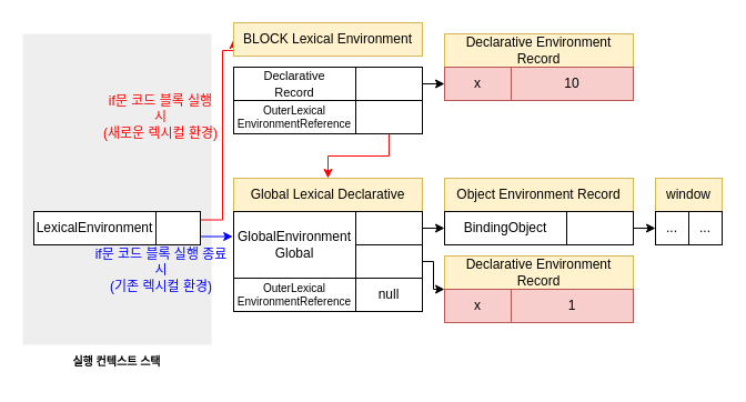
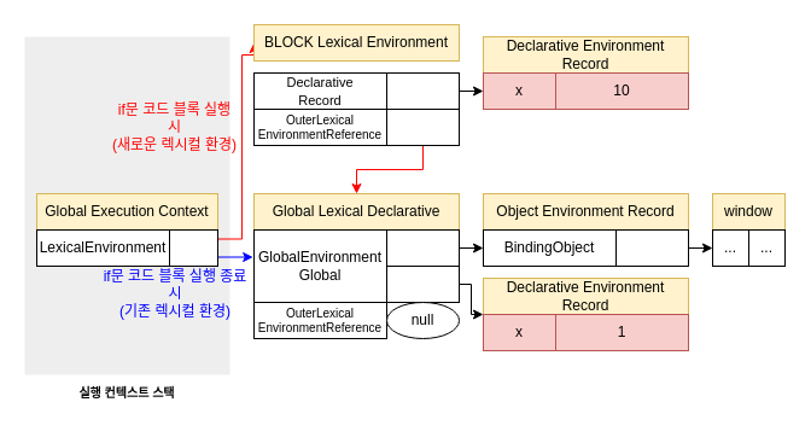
  <mxCell id="0" />
  <mxCell id="1" parent="0" />
  <mxCell id="2" value="" style="rounded=0;whiteSpace=wrap;html=1;fontSize=10;fillColor=#eeeeee;strokeColor=none;" parent="1" vertex="1"><mxGeometry x="20" y="30" width="170" height="280" as="geometry" /></mxCell>
  <mxCell id="3" value="Global Lexical Declarative" style="rounded=0;whiteSpace=wrap;html=1;fillColor=#fff2cc;strokeColor=#d6b656;" parent="1" vertex="1"><mxGeometry x="210" y="160" width="170" height="30" as="geometry" /></mxCell>
  <mxCell id="4" style="edgeStyle=orthogonalEdgeStyle;rounded=0;orthogonalLoop=1;jettySize=auto;html=1;exitX=1;exitY=0.5;exitDx=0;exitDy=0;entryX=0;entryY=0;entryDx=0;entryDy=0;fontSize=10;startArrow=none;startFill=0;" parent="1" source="5" target="23" edge="1"><mxGeometry relative="1" as="geometry"><Array as="points"><mxPoint x="390" y="235" /><mxPoint x="390" y="260" /></Array></mxGeometry></mxCell>
  <mxCell id="5" value="" style="rounded=0;whiteSpace=wrap;html=1;" parent="1" vertex="1"><mxGeometry x="320" y="220" width="60" height="30" as="geometry" /></mxCell>
  <mxCell id="6" value="GlobalEnvironment&lt;br&gt;Global" style="rounded=0;whiteSpace=wrap;html=1;" parent="1" vertex="1"><mxGeometry x="210" y="190" width="110" height="60" as="geometry" /></mxCell>
  <mxCell id="7" value="&lt;font style=&quot;font-size: 10px;&quot;&gt;OuterLexical&lt;br style=&quot;font-size: 10px;&quot;&gt;EnvironmentReference&lt;/font&gt;" style="rounded=0;whiteSpace=wrap;html=1;fontSize=10;" parent="1" vertex="1"><mxGeometry x="210" y="250" width="110" height="30" as="geometry" /></mxCell>
+ <mxCell id="8" value="Global Execution Context" style="rounded=0;whiteSpace=wrap;html=1;fillColor=#fff2cc;strokeColor=#d6b656;" parent="1" vertex="1"><mxGeometry x="30" y="160" width="150" height="30" as="geometry" /></mxCell>
  <mxCell id="9" style="edgeStyle=orthogonalEdgeStyle;rounded=0;orthogonalLoop=1;jettySize=auto;html=1;exitX=1;exitY=0.75;exitDx=0;exitDy=0;entryX=-0.007;entryY=0.371;entryDx=0;entryDy=0;entryPerimeter=0;fillColor=#dae8fc;strokeColor=#0000FF;" parent="1" source="11" target="6" edge="1"><mxGeometry relative="1" as="geometry" /></mxCell>
  <mxCell id="10" style="edgeStyle=orthogonalEdgeStyle;rounded=0;orthogonalLoop=1;jettySize=auto;html=1;exitX=1;exitY=0.25;exitDx=0;exitDy=0;entryX=0;entryY=0.5;entryDx=0;entryDy=0;strokeColor=#FF0000;" parent="1" source="11" target="27" edge="1"><mxGeometry relative="1" as="geometry"><Array as="points"><mxPoint x="200" y="198" /><mxPoint x="200" y="45" /></Array></mxGeometry></mxCell>
  <mxCell id="11" value="" style="rounded=0;whiteSpace=wrap;html=1;" parent="1" vertex="1"><mxGeometry x="140" y="190" width="40" height="30" as="geometry" /></mxCell>
  <mxCell id="12" value="LexicalEnvironment" style="rounded=0;whiteSpace=wrap;html=1;" parent="1" vertex="1"><mxGeometry x="30" y="190" width="110" height="30" as="geometry" /></mxCell>
  <mxCell id="13" style="edgeStyle=orthogonalEdgeStyle;rounded=0;orthogonalLoop=1;jettySize=auto;html=1;exitX=1;exitY=0.5;exitDx=0;exitDy=0;entryX=0;entryY=0.5;entryDx=0;entryDy=0;fontSize=10;startArrow=none;startFill=0;" parent="1" source="14" target="18" edge="1"><mxGeometry relative="1" as="geometry" /></mxCell>
  <mxCell id="14" value="" style="rounded=0;whiteSpace=wrap;html=1;" parent="1" vertex="1"><mxGeometry x="320" y="190" width="60" height="30" as="geometry" /></mxCell>
- <mxCell id="15" value="null" style="rounded=0;whiteSpace=wrap;html=1;" parent="1" vertex="1"><mxGeometry x="320" y="250" width="60" height="30" as="geometry" /></mxCell>
+ <mxCell id="15" value="null" style="ellipse;whiteSpace=wrap;html=1;" parent="1" vertex="1"><mxGeometry x="320" y="250" width="60" height="30" as="geometry" /></mxCell>
  <mxCell id="16" value="&lt;b&gt;실행 컨텍스트 스택&lt;/b&gt;" style="text;html=1;strokeColor=none;fillColor=none;align=center;verticalAlign=middle;whiteSpace=wrap;rounded=0;fontSize=10;" parent="1" vertex="1"><mxGeometry x="55" y="310" width="100" height="30" as="geometry" /></mxCell>
  <mxCell id="17" value="Object Environment Record" style="rounded=0;whiteSpace=wrap;html=1;fillColor=#fff2cc;strokeColor=#d6b656;" parent="1" vertex="1"><mxGeometry x="400" y="160" width="170" height="30" as="geometry" /></mxCell>
  <mxCell id="18" value="BindingObject" style="rounded=0;whiteSpace=wrap;html=1;" parent="1" vertex="1"><mxGeometry x="400" y="190" width="110" height="30" as="geometry" /></mxCell>
  <mxCell id="19" style="edgeStyle=orthogonalEdgeStyle;rounded=0;orthogonalLoop=1;jettySize=auto;html=1;exitX=1;exitY=0.5;exitDx=0;exitDy=0;entryX=0;entryY=0.5;entryDx=0;entryDy=0;" parent="1" source="20" target="26" edge="1"><mxGeometry relative="1" as="geometry" /></mxCell>
  <mxCell id="20" value="" style="rounded=0;whiteSpace=wrap;html=1;" parent="1" vertex="1"><mxGeometry x="510" y="190" width="60" height="30" as="geometry" /></mxCell>
  <mxCell id="21" value="Declarative Environment Record" style="rounded=0;whiteSpace=wrap;html=1;fillColor=#fff2cc;strokeColor=#d6b656;" parent="1" vertex="1"><mxGeometry x="400" y="230" width="170" height="30" as="geometry" /></mxCell>
  <mxCell id="22" value="1" style="rounded=0;whiteSpace=wrap;html=1;fillColor=#f8cecc;strokeColor=#b85450;" parent="1" vertex="1"><mxGeometry x="460" y="260" width="110" height="30" as="geometry" /></mxCell>
  <mxCell id="23" value="x" style="rounded=0;whiteSpace=wrap;html=1;fillColor=#f8cecc;strokeColor=#b85450;" parent="1" vertex="1"><mxGeometry x="400" y="260" width="60" height="30" as="geometry" /></mxCell>
  <mxCell id="24" value="window" style="rounded=0;whiteSpace=wrap;html=1;fillColor=#fff2cc;strokeColor=#d6b656;" parent="1" vertex="1"><mxGeometry x="590" y="160" width="60" height="30" as="geometry" /></mxCell>
  <mxCell id="25" value="..." style="rounded=0;whiteSpace=wrap;html=1;" parent="1" vertex="1"><mxGeometry x="620" y="190" width="30" height="30" as="geometry" /></mxCell>
  <mxCell id="26" value="..." style="rounded=0;whiteSpace=wrap;html=1;" parent="1" vertex="1"><mxGeometry x="590" y="190" width="30" height="30" as="geometry" /></mxCell>
  <mxCell id="27" value="BLOCK Lexical Environment" style="rounded=0;whiteSpace=wrap;html=1;fillColor=#fff2cc;strokeColor=#d6b656;" parent="1" vertex="1"><mxGeometry x="210" y="20" width="170" height="30" as="geometry" /></mxCell>
  <mxCell id="28" value="&lt;font style=&quot;font-size: 11px;&quot;&gt;Declarative&lt;br&gt;Record&lt;/font&gt;" style="rounded=0;whiteSpace=wrap;html=1;" parent="1" vertex="1"><mxGeometry x="210" y="60" width="110" height="30" as="geometry" /></mxCell>
  <mxCell id="29" value="&lt;font style=&quot;font-size: 10px;&quot;&gt;OuterLexical&lt;br style=&quot;font-size: 10px;&quot;&gt;EnvironmentReference&lt;/font&gt;" style="rounded=0;whiteSpace=wrap;html=1;fontSize=10;" parent="1" vertex="1"><mxGeometry x="210" y="90" width="110" height="30" as="geometry" /></mxCell>
  <mxCell id="30" style="edgeStyle=orthogonalEdgeStyle;rounded=0;orthogonalLoop=1;jettySize=auto;html=1;exitX=1;exitY=0.5;exitDx=0;exitDy=0;entryX=0;entryY=0.5;entryDx=0;entryDy=0;" parent="1" source="31" target="36" edge="1"><mxGeometry relative="1" as="geometry" /></mxCell>
  <mxCell id="31" value="" style="rounded=0;whiteSpace=wrap;html=1;" parent="1" vertex="1"><mxGeometry x="320" y="60" width="60" height="30" as="geometry" /></mxCell>
  <mxCell id="32" style="edgeStyle=orthogonalEdgeStyle;rounded=0;orthogonalLoop=1;jettySize=auto;html=1;exitX=0.5;exitY=1;exitDx=0;exitDy=0;entryX=0.5;entryY=0;entryDx=0;entryDy=0;fontSize=11;fillColor=#f8cecc;strokeColor=#FF0000;" parent="1" source="33" target="3" edge="1"><mxGeometry relative="1" as="geometry" /></mxCell>
  <mxCell id="33" value="" style="rounded=0;whiteSpace=wrap;html=1;" parent="1" vertex="1"><mxGeometry x="320" y="90" width="60" height="30" as="geometry" /></mxCell>
  <mxCell id="34" value="Declarative Environment Record" style="rounded=0;whiteSpace=wrap;html=1;fillColor=#fff2cc;strokeColor=#d6b656;" parent="1" vertex="1"><mxGeometry x="400" y="30" width="170" height="30" as="geometry" /></mxCell>
  <mxCell id="35" value="10" style="rounded=0;whiteSpace=wrap;html=1;fillColor=#f8cecc;strokeColor=#b85450;" parent="1" vertex="1"><mxGeometry x="460" y="60" width="110" height="30" as="geometry" /></mxCell>
  <mxCell id="36" value="x" style="rounded=0;whiteSpace=wrap;html=1;fillColor=#f8cecc;strokeColor=#b85450;" parent="1" vertex="1"><mxGeometry x="400" y="60" width="60" height="30" as="geometry" /></mxCell>
  <mxCell id="37" value="if문 코드 블록 실행시&lt;br&gt;(새로운 렉시컬 환경)" style="text;html=1;strokeColor=none;fillColor=none;align=center;verticalAlign=middle;whiteSpace=wrap;rounded=0;fontColor=#FF0000;" parent="1" vertex="1"><mxGeometry x="92" y="90" width="105" height="30" as="geometry" /></mxCell>
  <mxCell id="38" value="&lt;font color=&quot;#0000ff&quot;&gt;if문 코드 블록 실행 종료시&lt;br&gt;(기존 렉시컬 환경)&lt;br&gt;&lt;/font&gt;" style="text;html=1;strokeColor=none;fillColor=none;align=center;verticalAlign=middle;whiteSpace=wrap;rounded=0;fontColor=#FF0000;" parent="1" vertex="1"><mxGeometry x="80" y="228" width="130" height="30" as="geometry" /></mxCell>
